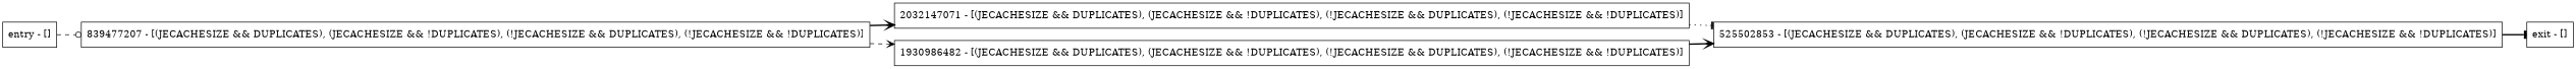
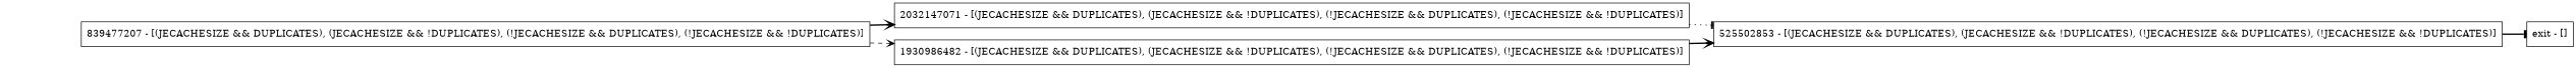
  digraph {
    rankdir=LR
    node [shape=record]
    edge [style=bold arrowhead=vee]
-   n1 [label="entry - []"]
    n2 [label="839477207 - [(JECACHESIZE && DUPLICATES), (JECACHESIZE && !DUPLICATES), (!JECACHESIZE && DUPLICATES), (!JECACHESIZE && !DUPLICATES)]"]
    n3 [label="exit - []"]
    n4 [label="2032147071 - [(JECACHESIZE && DUPLICATES), (JECACHESIZE && !DUPLICATES), (!JECACHESIZE && DUPLICATES), (!JECACHESIZE && !DUPLICATES)]"]
    n5 [label="1930986482 - [(JECACHESIZE && DUPLICATES), (JECACHESIZE && !DUPLICATES), (!JECACHESIZE && DUPLICATES), (!JECACHESIZE && !DUPLICATES)]"]
    n6 [label="525502853 - [(JECACHESIZE && DUPLICATES), (JECACHESIZE && !DUPLICATES), (!JECACHESIZE && DUPLICATES), (!JECACHESIZE && !DUPLICATES)]"]
-   n1 -> n2 [style=dashed arrowhead=odot]
    n2 -> n4
    n2 -> n5 [style=dashed]
    n4 -> n6 [style=dotted arrowhead=tee]
    n5 -> n6
    n6 -> n3 [arrowhead=tee]
  }
